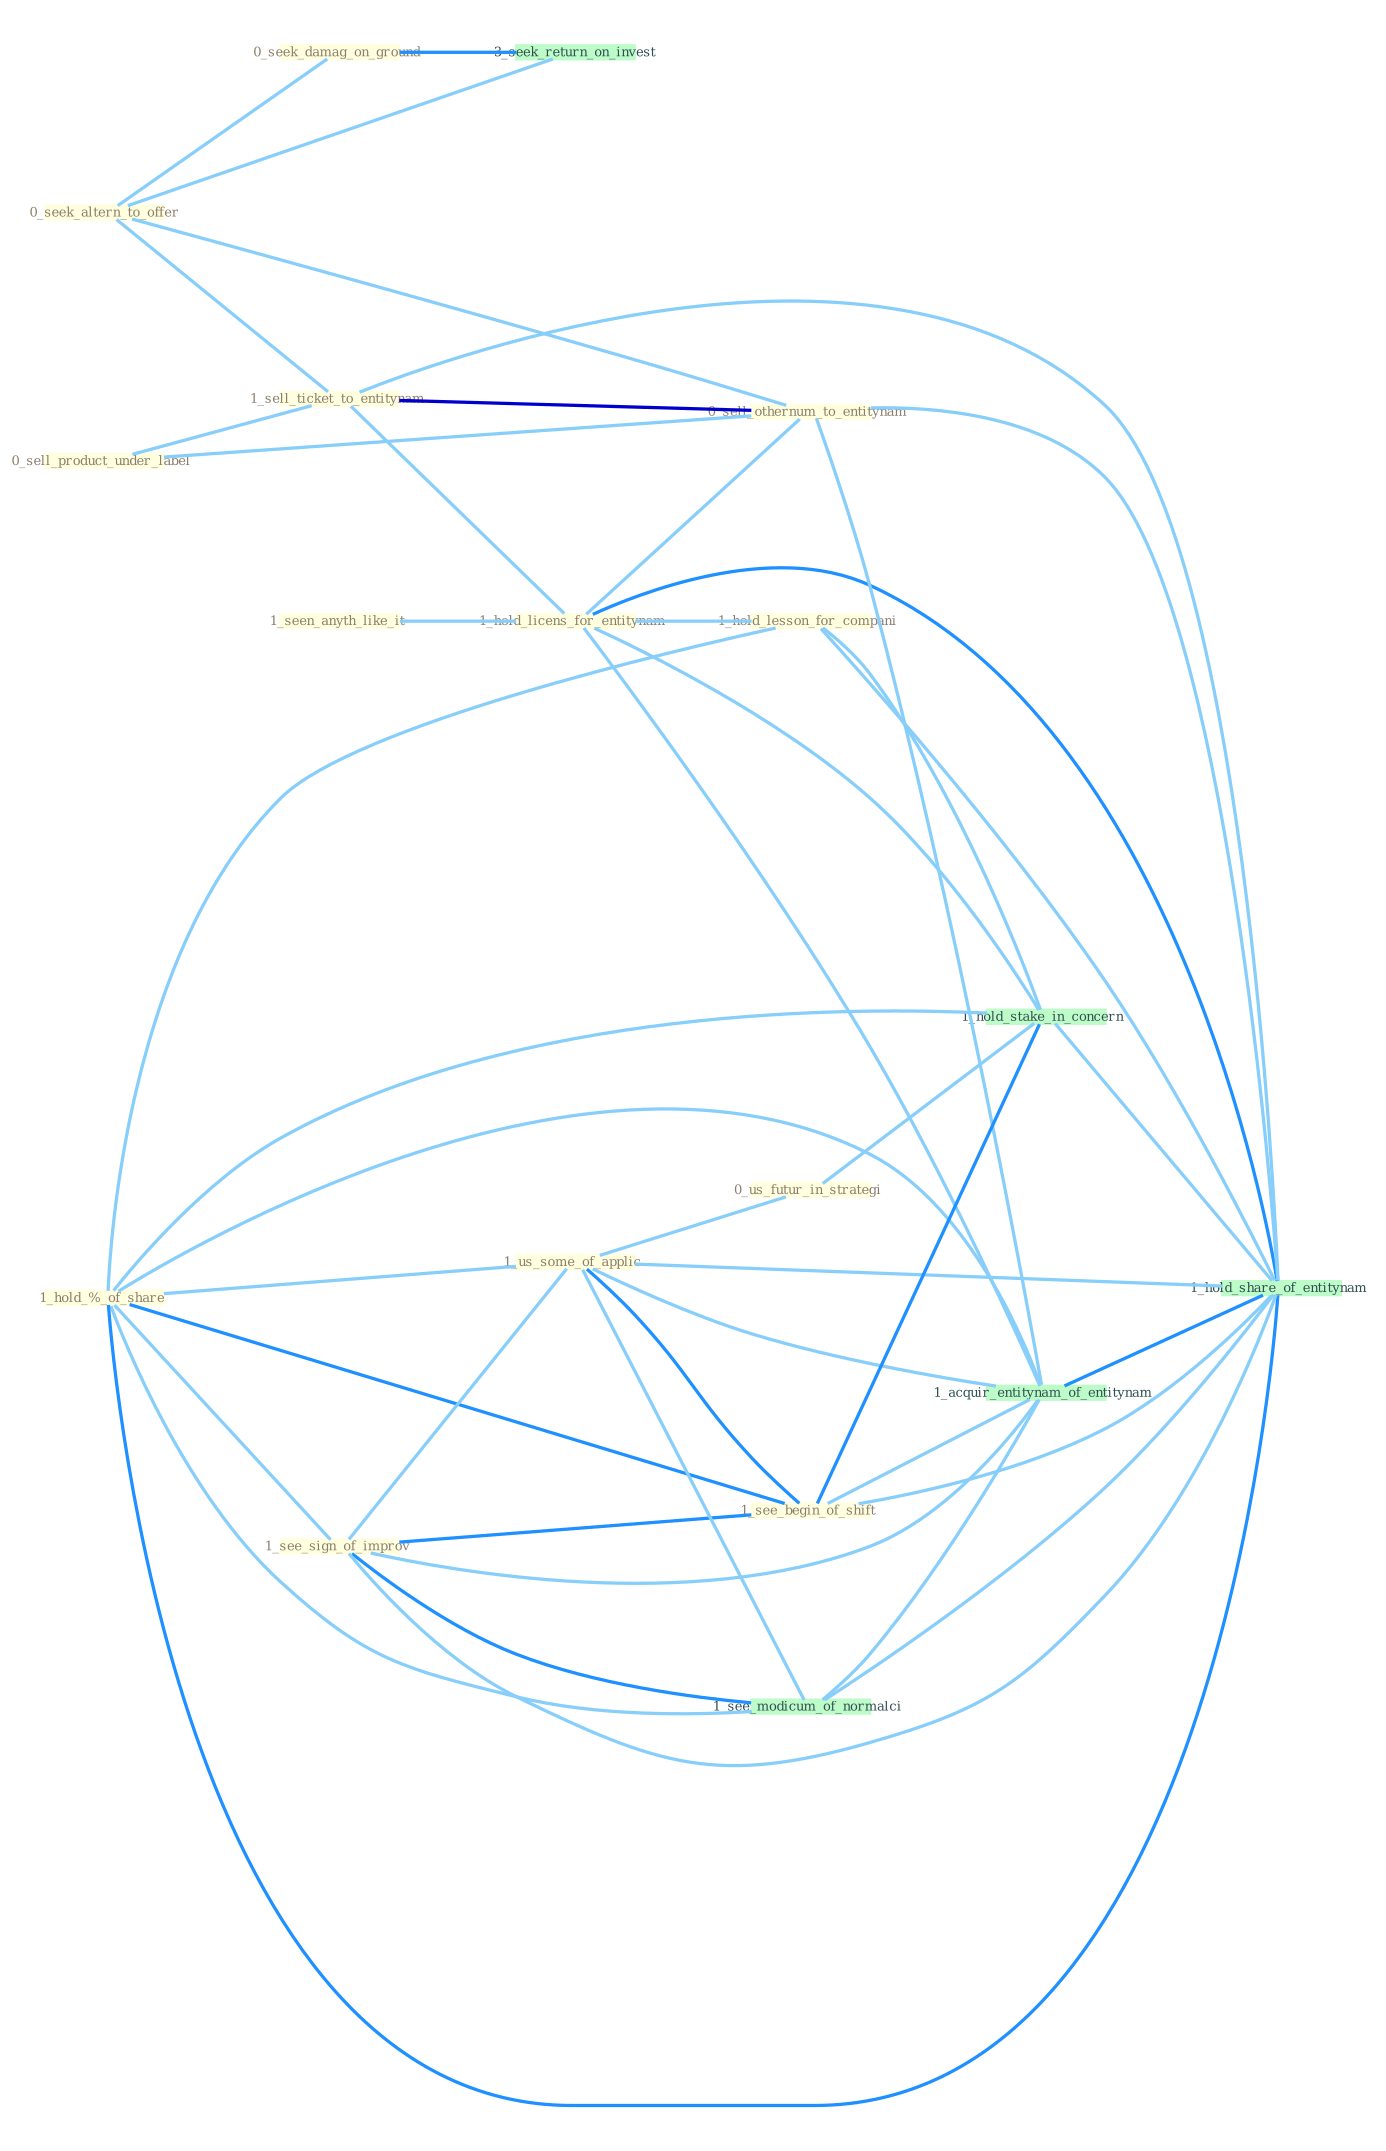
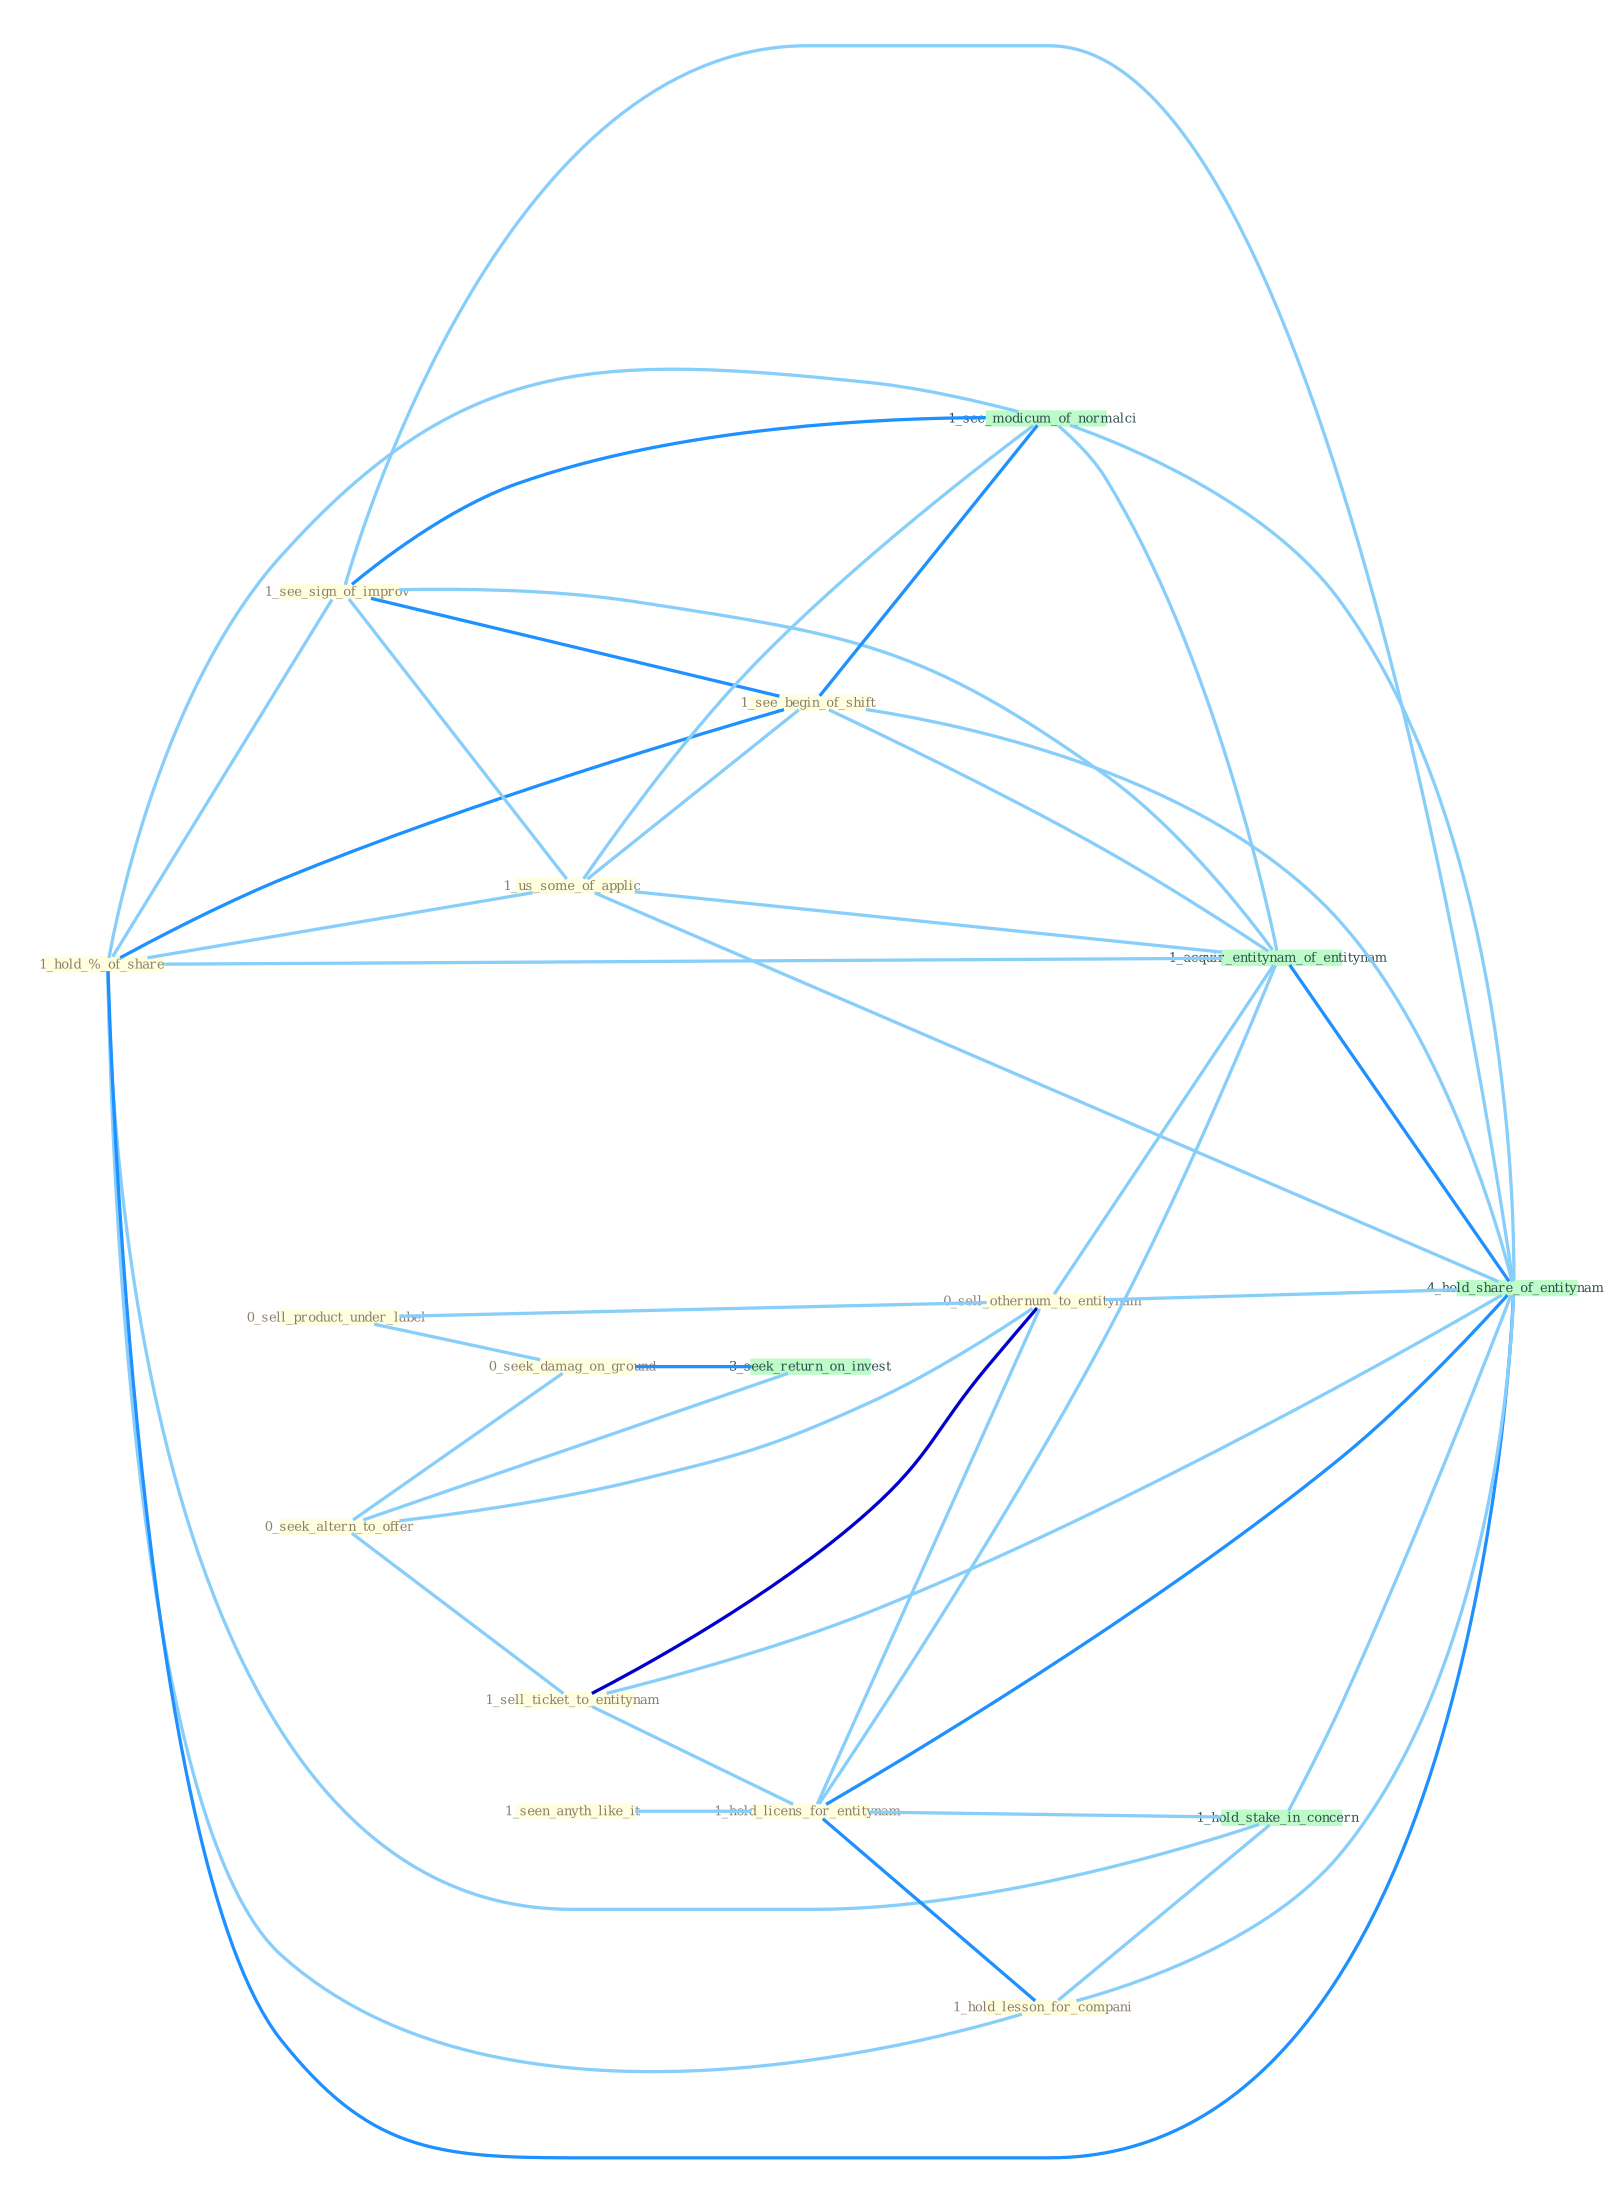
  graph {
    rankdir=LR
    node [color="#ffffe0" fixedsize=true fontcolor="#8b7d6b" fontsize=4 shape=polygon style=filled]
    edge [color="#87cefa" w=1]
    n1 [height=.06 label="0_seek_altern_to_offer" width=.5]
    "0_seek_damag_on_ground " [height=.06 width=.5]
    "1_hold_%_of_share " [height=.06 width=.5]
    "1_see_sign_of_improv " [height=.06 width=.5]
    "1_seen_anyth_like_it " [height=.06 width=.5]
    "1_us_some_of_applic " [height=.06 width=.5]
    "0_sell_product_under_label " [height=.06 width=.5]
    "1_sell_ticket_to_entitynam " [height=.06 width=.5]
    "1_hold_licens_for_entitynam " [height=.06 width=.5]
    "1_hold_lesson_for_compani " [height=.06 width=.5]
-   "0_us_futur_in_strategi " [height=.06 width=.5]
    "0_sell_othernum_to_entitynam " [height=.06 width=.5]
    "1_see_begin_of_shift " [height=.06 width=.5]
    n14 [color="#BDFCC9" fontcolor="#2f4f4f" height=.06 label="3_seek_return_on_invest" width=.5]
    "1_hold_stake_in_concern " [color="#BDFCC9" fontcolor="#2f4f4f" height=.06 width=.5]
    "1_see_modicum_of_normalci " [color="#BDFCC9" fontcolor="#2f4f4f" height=.06 width=.5]
    "1_acquir_entitynam_of_entitynam " [color="#BDFCC9" fontcolor="#2f4f4f" height=.06 width=.5]
-   "1_hold_share_of_entitynam " [color="#BDFCC9" fontcolor="#2f4f4f" height=.06 width=.5]
+   "1_hold_share_of_entitynam " [color="#BDFCC9" fontcolor="#2f4f4f" height=.06 width=.5 label="4_hold_share_of_entitynam"]
    subgraph sub_1 {
      n1
      "0_seek_damag_on_ground "
      "1_hold_%_of_share "
      "1_see_sign_of_improv "
      "1_seen_anyth_like_it "
      "1_us_some_of_applic "
      "0_sell_product_under_label "
      "1_sell_ticket_to_entitynam "
      "1_hold_licens_for_entitynam "
      "1_hold_lesson_for_compani "
-     "0_us_futur_in_strategi "
      "0_sell_othernum_to_entitynam "
      "1_see_begin_of_shift "
    }
    subgraph sub_2 {
    }
    n1 -- "0_seek_damag_on_ground "
    n1 -- "1_sell_ticket_to_entitynam "
    n1 -- "0_sell_othernum_to_entitynam "
    n1 -- n14
    "0_seek_damag_on_ground " -- n14 [color="#1e90ff" w=2]
    "1_hold_%_of_share " -- "1_see_sign_of_improv "
    "1_hold_%_of_share " -- "1_us_some_of_applic "
    "1_hold_%_of_share " -- "1_hold_lesson_for_compani "
    "1_hold_%_of_share " -- "1_see_begin_of_shift " [color="#1e90ff"]
    "1_hold_%_of_share " -- "1_hold_stake_in_concern "
    "1_hold_%_of_share " -- "1_see_modicum_of_normalci "
    "1_hold_%_of_share " -- "1_acquir_entitynam_of_entitynam "
    "1_hold_%_of_share " -- "1_hold_share_of_entitynam " [color="#1e90ff" w=2]
    "1_see_sign_of_improv " -- "1_us_some_of_applic "
    "1_see_sign_of_improv " -- "1_see_begin_of_shift " [color="#1e90ff" w=2]
    "1_see_sign_of_improv " -- "1_see_modicum_of_normalci " [color="#1e90ff" w=2]
    "1_see_sign_of_improv " -- "1_acquir_entitynam_of_entitynam "
    "1_see_sign_of_improv " -- "1_hold_share_of_entitynam "
    "1_seen_anyth_like_it " -- "1_hold_licens_for_entitynam "
-   "1_us_some_of_applic " -- "0_us_futur_in_strategi "
-   "1_us_some_of_applic " -- "1_see_begin_of_shift " [color="#1e90ff"]
+   "1_us_some_of_applic " -- "1_see_begin_of_shift "
    "1_us_some_of_applic " -- "1_see_modicum_of_normalci "
    "1_us_some_of_applic " -- "1_acquir_entitynam_of_entitynam "
    "1_us_some_of_applic " -- "1_hold_share_of_entitynam "
-   "0_sell_product_under_label " -- "1_sell_ticket_to_entitynam "
+   "0_sell_product_under_label " -- "0_seek_damag_on_ground "
    "0_sell_product_under_label " -- "0_sell_othernum_to_entitynam "
    "1_sell_ticket_to_entitynam " -- "1_hold_licens_for_entitynam "
    "1_sell_ticket_to_entitynam " -- "0_sell_othernum_to_entitynam " [color="#0000cd" w=3]
    "1_sell_ticket_to_entitynam " -- "1_hold_share_of_entitynam "
-   "1_hold_licens_for_entitynam " -- "1_hold_lesson_for_compani " [w=2]
+   "1_hold_licens_for_entitynam " -- "1_hold_lesson_for_compani " [color="#1e90ff" w=2]
    "1_hold_licens_for_entitynam " -- "0_sell_othernum_to_entitynam "
    "1_hold_licens_for_entitynam " -- "1_hold_stake_in_concern "
    "1_hold_licens_for_entitynam " -- "1_acquir_entitynam_of_entitynam "
    "1_hold_licens_for_entitynam " -- "1_hold_share_of_entitynam " [color="#1e90ff" w=2]
    "1_hold_lesson_for_compani " -- "1_hold_stake_in_concern "
    "1_hold_lesson_for_compani " -- "1_hold_share_of_entitynam "
-   "0_us_futur_in_strategi " -- "1_hold_stake_in_concern "
    "0_sell_othernum_to_entitynam " -- "1_acquir_entitynam_of_entitynam "
    "0_sell_othernum_to_entitynam " -- "1_hold_share_of_entitynam "
-   "1_see_begin_of_shift " -- "1_hold_stake_in_concern " [color="#1e90ff" w=2]
+   "1_see_begin_of_shift " -- "1_see_modicum_of_normalci " [color="#1e90ff" w=2]
    "1_see_begin_of_shift " -- "1_acquir_entitynam_of_entitynam "
    "1_see_begin_of_shift " -- "1_hold_share_of_entitynam "
    "1_hold_stake_in_concern " -- "1_hold_share_of_entitynam "
    "1_see_modicum_of_normalci " -- "1_acquir_entitynam_of_entitynam "
    "1_see_modicum_of_normalci " -- "1_hold_share_of_entitynam "
    "1_acquir_entitynam_of_entitynam " -- "1_hold_share_of_entitynam " [color="#1e90ff" w=2]
  }
